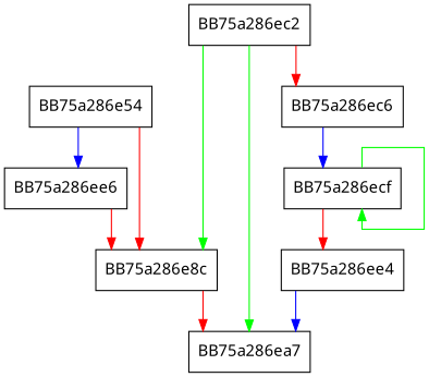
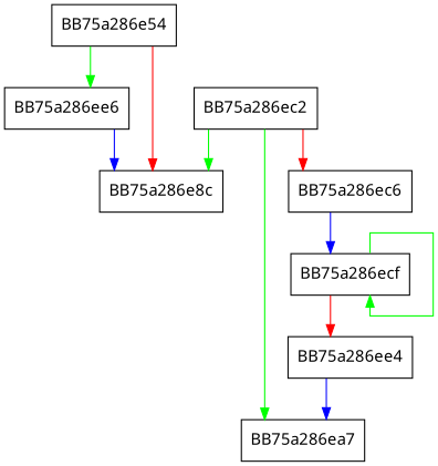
  digraph {
    fontname="Noto Sans"
    splines=ortho
    node [fontname="Noto Sans" shape=box]
    edge [color=green fontname="Noto Sans"]
    BB75a286e54
    BB75a286ee6
    BB75a286e8c
    BB75a286ea7
    BB75a286ec2
    BB75a286ec6
    BB75a286ecf
    BB75a286ee4
-   BB75a286e54 -> BB75a286ee6 [color=blue]
+   BB75a286e54 -> BB75a286ee6
    BB75a286e54 -> BB75a286e8c [color=red]
-   BB75a286ee6 -> BB75a286e8c [color=red]
-   BB75a286e8c -> BB75a286ea7 [color=red]
+   BB75a286ee6 -> BB75a286e8c [color=blue]
    BB75a286ec2 -> BB75a286e8c
    BB75a286ec2 -> BB75a286ea7
    BB75a286ec2 -> BB75a286ec6 [color=red]
    BB75a286ec6 -> BB75a286ecf [color=blue]
    BB75a286ecf -> BB75a286ecf
    BB75a286ecf -> BB75a286ee4 [color=red]
    BB75a286ee4 -> BB75a286ea7 [color=blue]
  }
